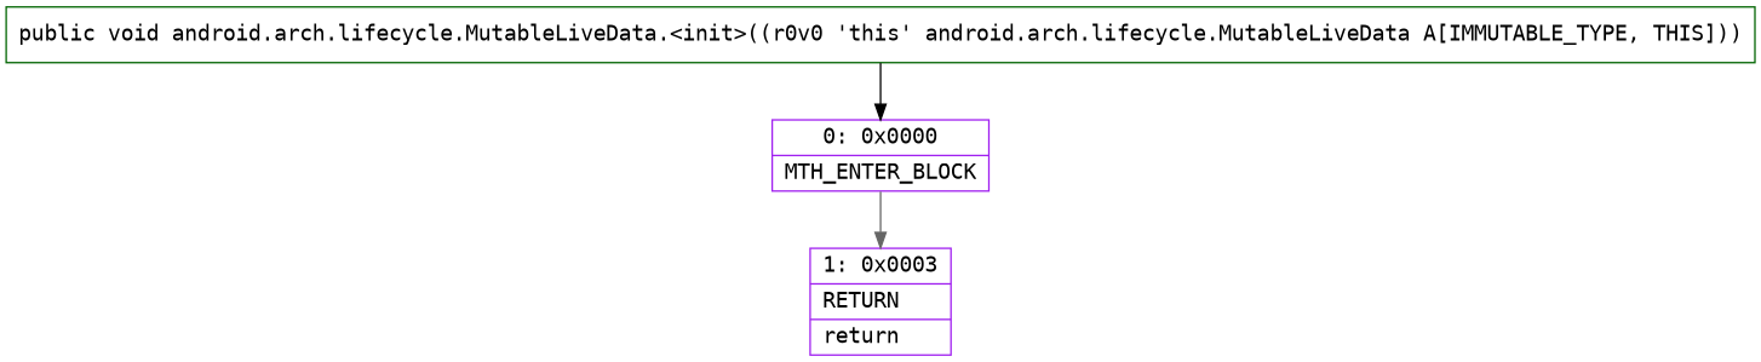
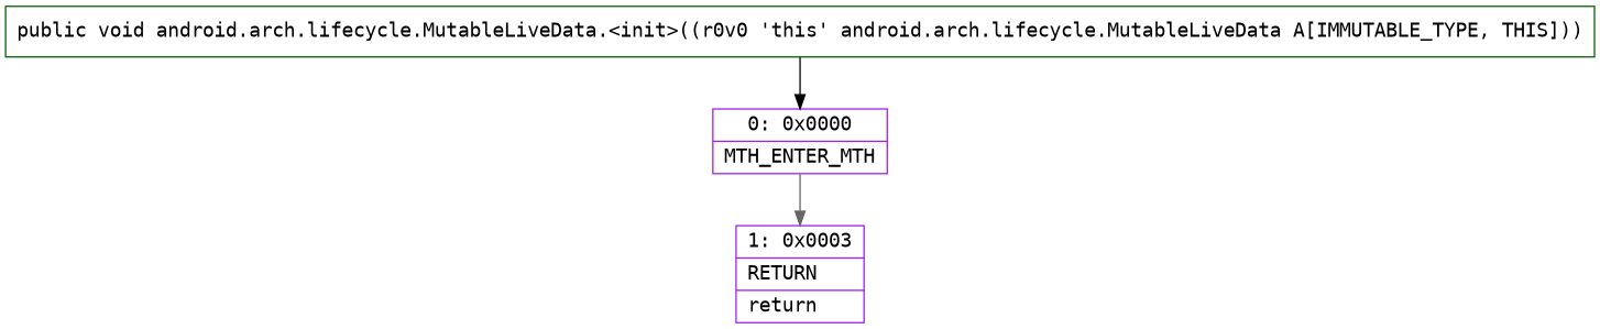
  digraph {
    fontname="DejaVu Sans Mono"
    node [shape=record color=purple fontname="DejaVu Sans Mono"]
    edge [fontname="DejaVu Sans Mono"]
-   n1 [label="{0\:\ 0x0000|MTH_ENTER_BLOCK\l}"]
+   n1 [label="{0\:\ 0x0000|MTH_ENTER_MTH\l}"]
    n2 [label="{1\:\ 0x0003|RETURN\l|return\l}"]
    n3 [label="{public void android.arch.lifecycle.MutableLiveData.\<init\>((r0v0 'this' android.arch.lifecycle.MutableLiveData A[IMMUTABLE_TYPE, THIS])) }" color=darkgreen]
    n1 -> n2 [color=gray40]
    n3 -> n1 [color=black]
  }
